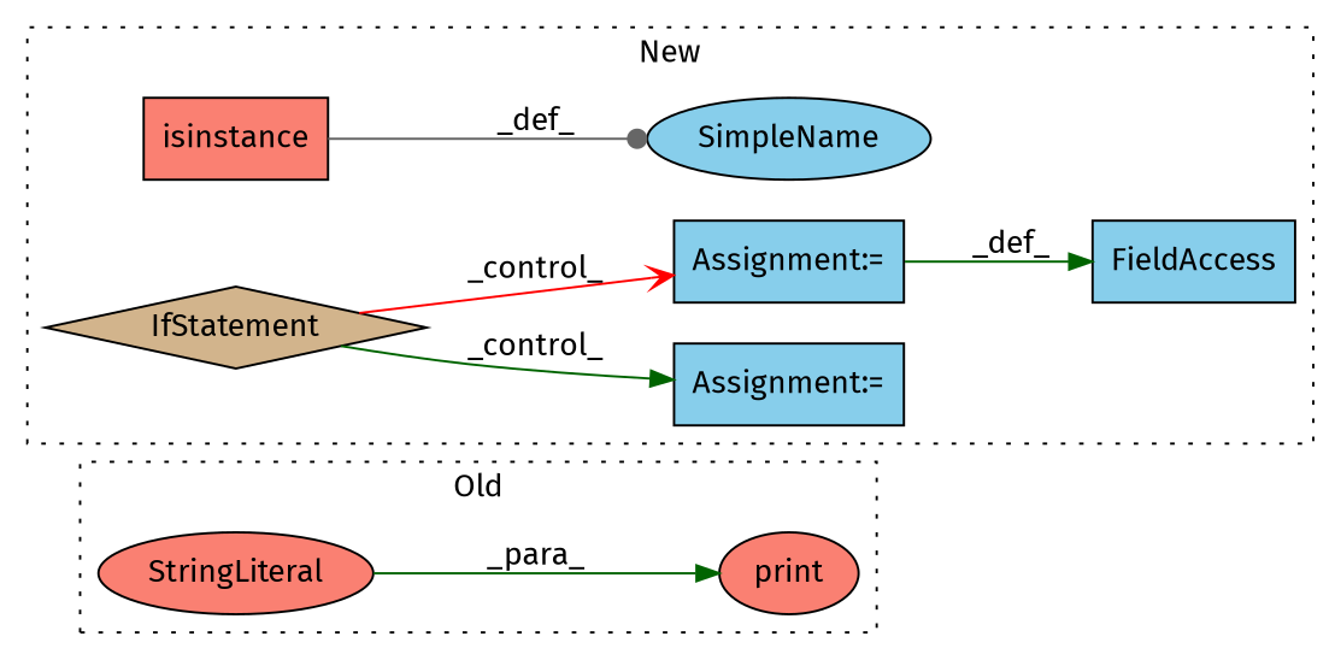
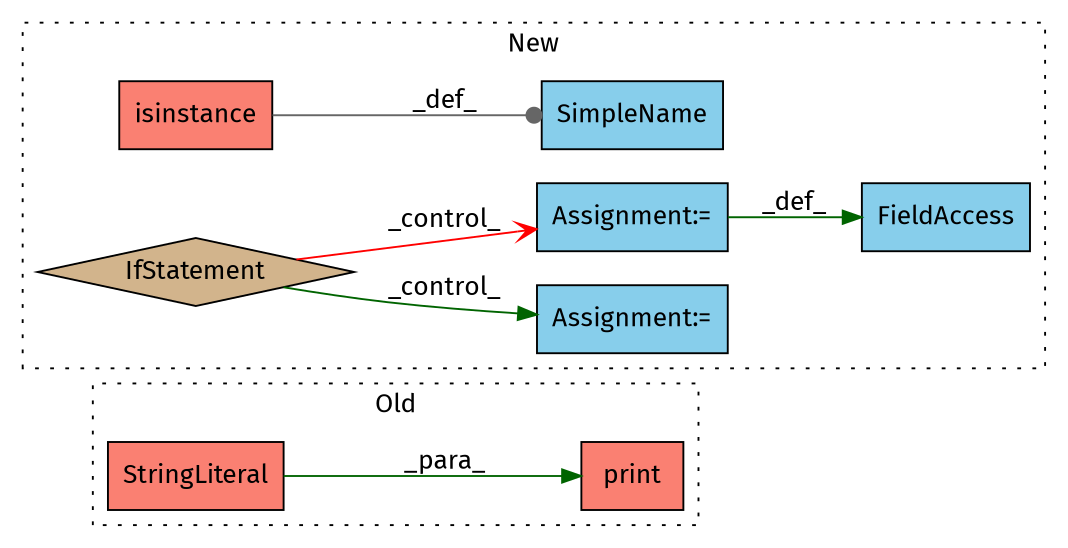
  digraph {
    fontname="Fira Sans"
    rankdir=LR
    node [a=32 fillcolor=skyblue fontname="Fira Sans" l=1 shape=box style=filled]
    edge [arrowhead=normal color=darkgreen fontname="Fira Sans"]
-   n1 [fillcolor=salmon l="6,1" label=print s="8593,8622" shape=ellipse]
-   n2 [a=45 fillcolor=salmon l=10 label=StringLiteral s=8599 shape=ellipse]
+   n1 [fillcolor=salmon l="6,1" label=print s="8593,8622"]
+   n2 [a=45 fillcolor=salmon l=10 label=StringLiteral s=8599]
    n3 [fillcolor=salmon l="11,1" label=isinstance s="8793,8878"]
    n4 [a=25 fillcolor=tan l="4,2" label=IfStatement s="8789,8879" shape=diamond]
    n5 [a=7 label="Assignment:=" s=8909]
-   n6 [a=42 label=SimpleName shape=ellipse l=""]
+   n6 [a=42 label=SimpleName l=""]
    n7 [a=7 label="Assignment:=" s=9076]
    n8 [a=22 l=22 label=FieldAccess s=9054]
    subgraph cluster_1 {
      label=Old
      style=dotted
      n1
      n2
    }
    subgraph cluster_2 {
      label=New
      style=dotted
      n3
      n4
      n5
      n6
      n7
      n8
    }
    n2 -> n1 [label=_para_]
    n3 -> n6 [arrowhead=dot color=gray40 label=_def_]
    n4 -> n5 [label=_control_]
    n4 -> n7 [arrowhead=vee color=red label=_control_]
    n7 -> n8 [label=_def_]
  }
